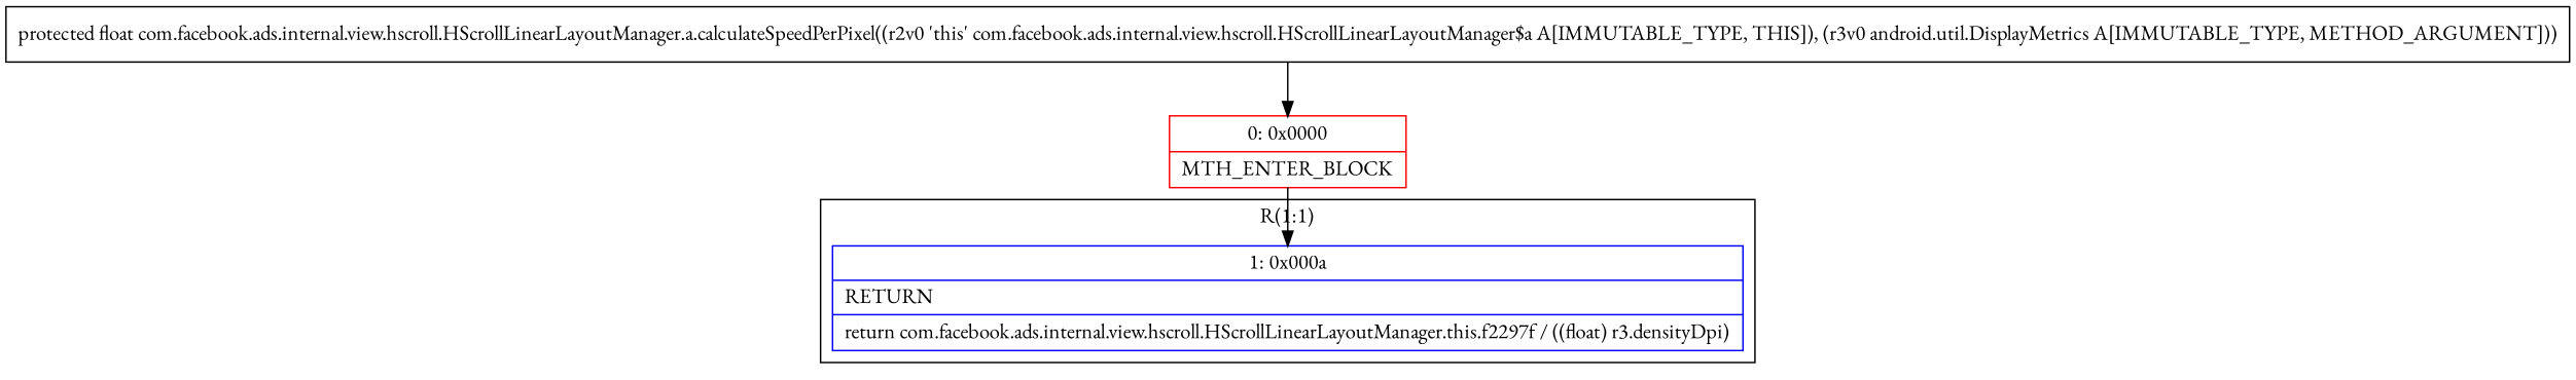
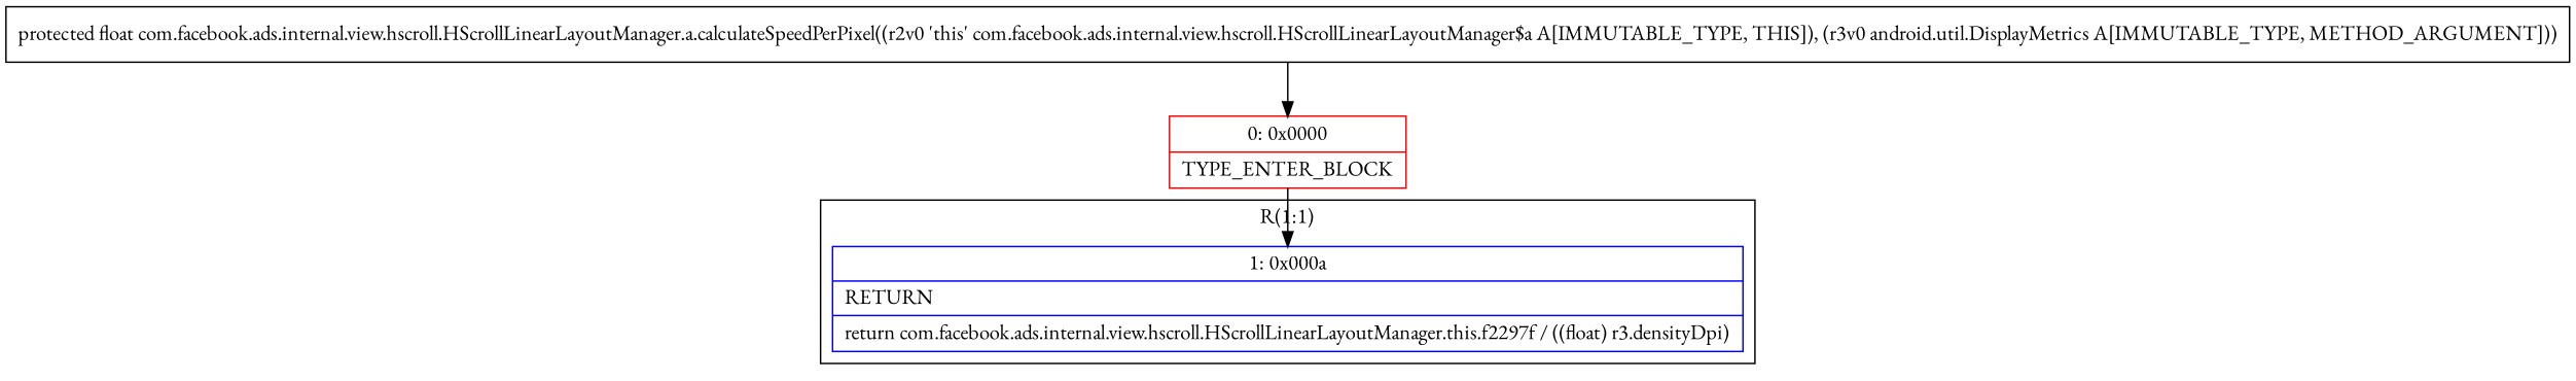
  digraph {
    fontname="EB Garamond"
    node [shape=record fontname="EB Garamond"]
    edge [fontname="EB Garamond"]
    n1 [color=blue label="{1\:\ 0x000a|RETURN\l|return com.facebook.ads.internal.view.hscroll.HScrollLinearLayoutManager.this.f2297f \/ ((float) r3.densityDpi)\l}"]
-   n2 [color=red label="{0\:\ 0x0000|MTH_ENTER_BLOCK\l}"]
+   n2 [color=red label="{0\:\ 0x0000|TYPE_ENTER_BLOCK\l}"]
    n3 [label="{protected float com.facebook.ads.internal.view.hscroll.HScrollLinearLayoutManager.a.calculateSpeedPerPixel((r2v0 'this' com.facebook.ads.internal.view.hscroll.HScrollLinearLayoutManager$a A[IMMUTABLE_TYPE, THIS]), (r3v0 android.util.DisplayMetrics A[IMMUTABLE_TYPE, METHOD_ARGUMENT])) }"]
    subgraph cluster_1 {
      label="R(1:1)"
      n1
    }
    n2 -> n1
    n3 -> n2
  }
